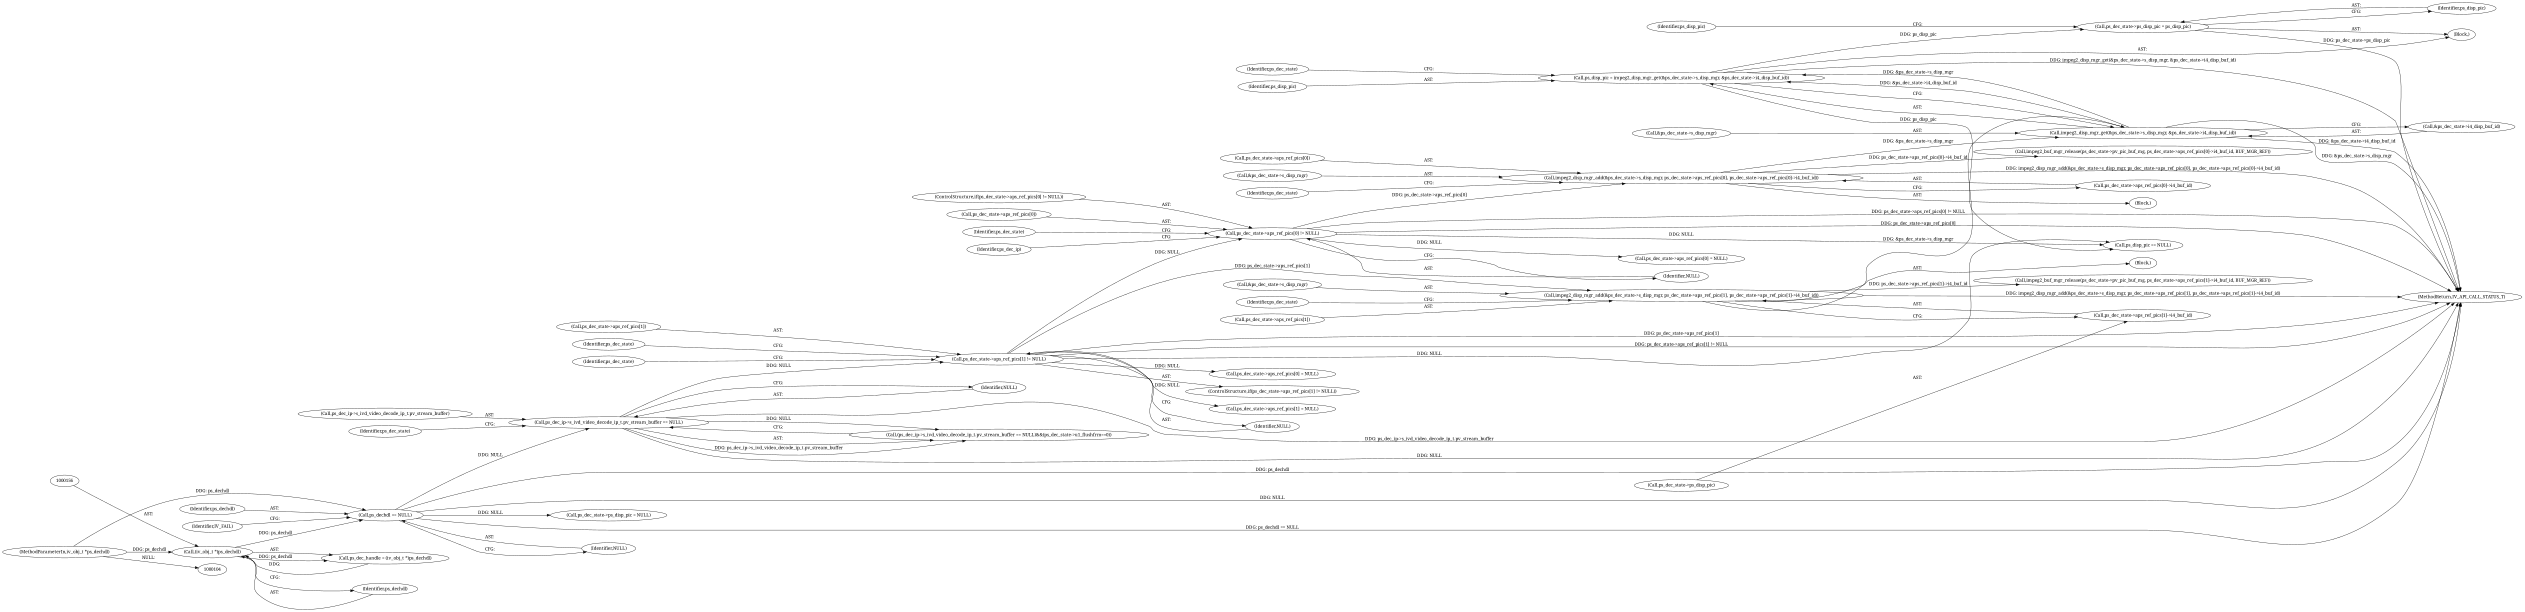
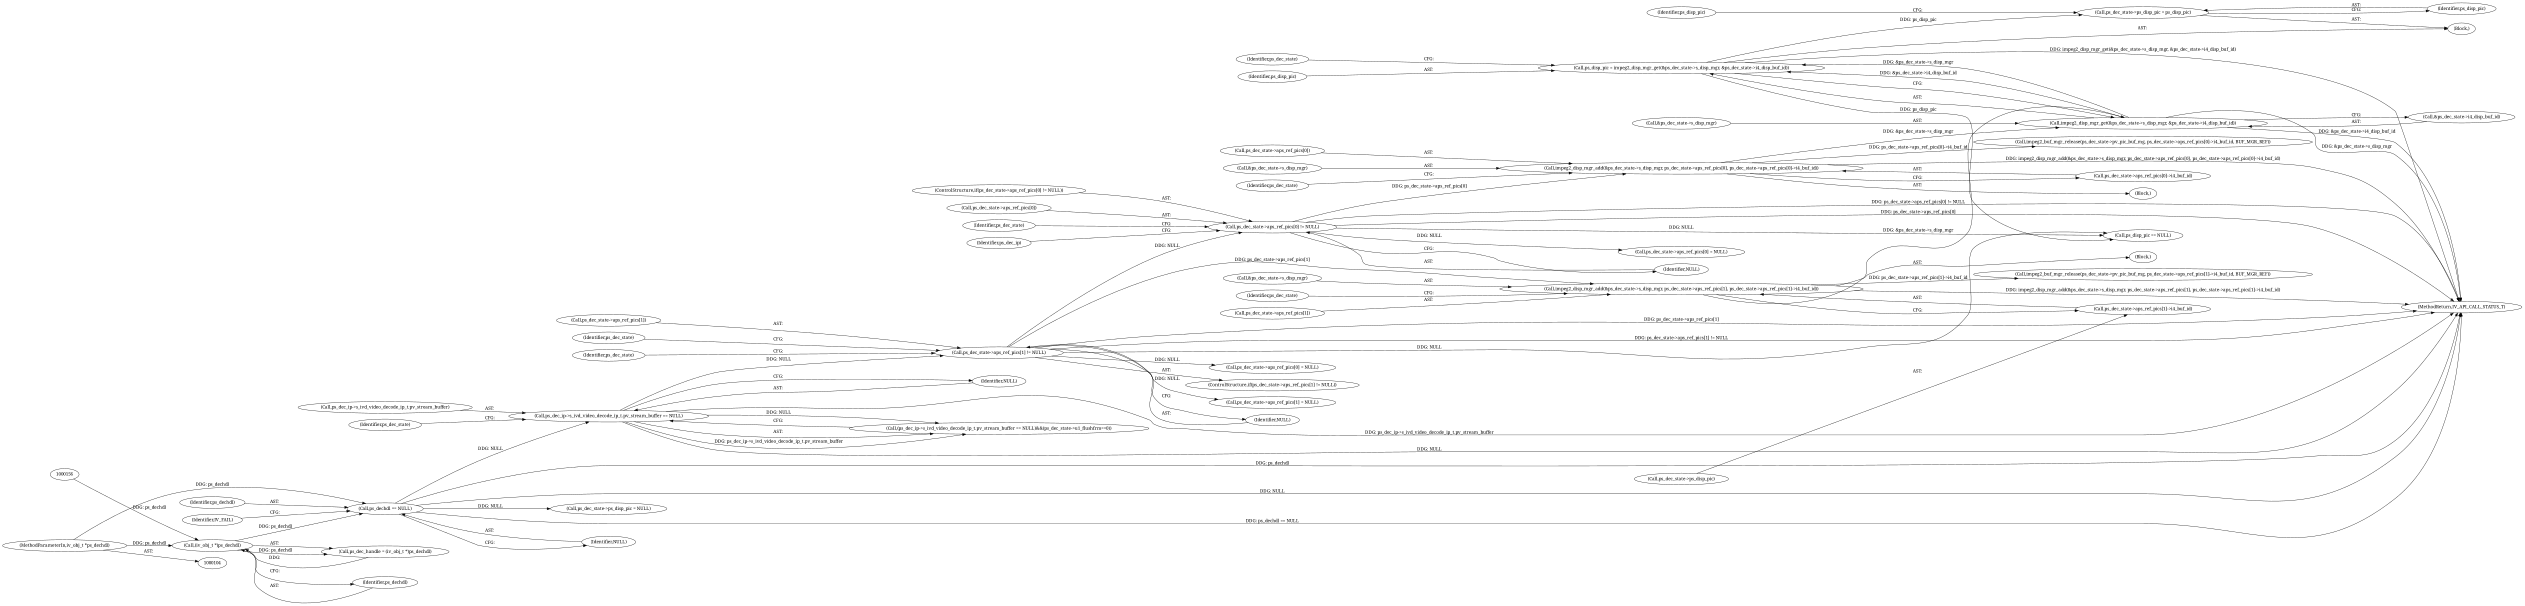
  digraph {
    fontname="Noto Serif"
    rankdir=LR
    node [fontname="Noto Serif"]
    edge [fontname="Noto Serif"]
    n1 [label="(Call,ps_dec_state->ps_disp_pic = ps_disp_pic)"]
    n2 [label="(Block,)"]
    n3 [label="(MethodReturn,IV_API_CALL_STATUS_T)"]
    n4 [label="(Identifier,ps_disp_pic)"]
    n5 [label="(Call,ps_disp_pic = impeg2_disp_mgr_get(&ps_dec_state->s_disp_mgr, &ps_dec_state->i4_disp_buf_id))"]
    n6 [label="(Call,impeg2_disp_mgr_get(&ps_dec_state->s_disp_mgr, &ps_dec_state->i4_disp_buf_id))"]
    n7 [label="(Call,ps_disp_pic == NULL)"]
    n8 [label="(Call,&ps_dec_state->i4_disp_buf_id)"]
    n9 [label="(Call,impeg2_disp_mgr_add(&ps_dec_state->s_disp_mgr, ps_dec_state->aps_ref_pics[0], ps_dec_state->aps_ref_pics[0]->i4_buf_id))"]
    n10 [label="(Block,)"]
    n11 [label="(Call,ps_dec_state->aps_ref_pics[0]->i4_buf_id)"]
    n12 [label="(Call,impeg2_buf_mgr_release(ps_dec_state->pv_pic_buf_mg, ps_dec_state->aps_ref_pics[0]->i4_buf_id, BUF_MGR_REF))"]
    n13 [label="(Call,ps_dec_state->aps_ref_pics[0] != NULL)"]
    n14 [label="(Call,ps_dec_state->aps_ref_pics[0] = NULL)"]
    n15 [label="(Identifier,NULL)"]
    n16 [label="(ControlStructure,if(ps_dec_state->aps_ref_pics[0] != NULL))"]
    n17 [label="(Call,ps_dec_state->aps_ref_pics[1] != NULL)"]
    n18 [label="(Call,impeg2_disp_mgr_add(&ps_dec_state->s_disp_mgr, ps_dec_state->aps_ref_pics[1], ps_dec_state->aps_ref_pics[1]->i4_buf_id))"]
    n19 [label="(Call,ps_dec_state->aps_ref_pics[0] = NULL)"]
    n20 [label="(ControlStructure,if(ps_dec_state->aps_ref_pics[1] != NULL))"]
    n21 [label="(Call,ps_dec_state->aps_ref_pics[1] = NULL)"]
    n22 [label="(Identifier,NULL)"]
    n23 [label="(Block,)"]
    n24 [label="(Call,impeg2_buf_mgr_release(ps_dec_state->pv_pic_buf_mg, ps_dec_state->aps_ref_pics[1]->i4_buf_id, BUF_MGR_REF))"]
    n25 [label="(Call,ps_dec_state->aps_ref_pics[1]->i4_buf_id)"]
    n26 [label="(Call,ps_dec_ip->s_ivd_video_decode_ip_t.pv_stream_buffer == NULL)"]
    n27 [label="(Call,(ps_dec_ip->s_ivd_video_decode_ip_t.pv_stream_buffer == NULL)&&(ps_dec_state->u1_flushfrm==0))"]
    n28 [label="(Identifier,NULL)"]
    n29 [label="(Call,ps_dechdl == NULL)"]
    n30 [label="(Identifier,NULL)"]
    n31 [label="(Call,ps_dec_state->ps_disp_pic = NULL)"]
    n32 [label="(Call,(iv_obj_t *)ps_dechdl)"]
    n33 [label="(Call,ps_dec_handle = (iv_obj_t *)ps_dechdl)"]
    n34 [label="(Identifier,ps_dechdl)"]
    n35 [label="(MethodParameterIn,iv_obj_t *ps_dechdl)"]
    1000104
    n37 [label="(Call,&ps_dec_state->s_disp_mgr)"]
    n38 [label="(Identifier,ps_dechdl)"]
    n39 [label="(Call,&ps_dec_state->s_disp_mgr)"]
    n40 [label="(Call,ps_dec_state->ps_disp_pic)"]
    n41 [label="(Identifier,IV_FAIL)"]
    n42 [label="(Call,ps_dec_state->aps_ref_pics[1])"]
    n43 [label="(Identifier,ps_disp_pic)"]
    n44 [label="(Identifier,ps_dec_state)"]
    n45 [label="(Call,ps_dec_ip->s_ivd_video_decode_ip_t.pv_stream_buffer)"]
    n46 [label="(Identifier,ps_dec_state)"]
    n47 [label="(Call,ps_dec_state->aps_ref_pics[0])"]
    n48 [label="(Identifier,ps_dec_state)"]
    n49 [label="(Call,ps_dec_state->aps_ref_pics[0])"]
    n50 [label="(Call,&ps_dec_state->s_disp_mgr)"]
    n51 [label="(Call,ps_dec_state->aps_ref_pics[1])"]
    n52 [label="(Identifier,ps_dec_state)"]
    n53 [label="(Identifier,ps_dec_state)"]
    n54 [label="(Identifier,ps_dec_state)"]
    n55 [label="(Identifier,ps_dec_ip)"]
    n56 [label="(Identifier,ps_dec_state)"]
    n57 [label="(Identifier,ps_disp_pic)"]
    1000156
    n1 -> n2 [label="AST: "]
-   n1 -> n3 [label="DDG: ps_dec_state->ps_disp_pic"]
    n1 -> n4 [label="CFG: "]
    n4 -> n1 [label="AST: "]
    n5 -> n1 [label="DDG: ps_disp_pic"]
    n5 -> n2 [label="AST: "]
    n5 -> n3 [label="DDG: impeg2_disp_mgr_get(&ps_dec_state->s_disp_mgr, &ps_dec_state->i4_disp_buf_id)"]
    n5 -> n6 [label="CFG: "]
    n5 -> n7 [label="DDG: ps_disp_pic"]
    n6 -> n3 [label="DDG: &ps_dec_state->i4_disp_buf_id"]
    n6 -> n3 [label="DDG: &ps_dec_state->s_disp_mgr"]
    n6 -> n5 [label="AST: "]
    n6 -> n5 [label="DDG: &ps_dec_state->s_disp_mgr"]
    n6 -> n5 [label="DDG: &ps_dec_state->i4_disp_buf_id"]
    n6 -> n8 [label="CFG: "]
    n8 -> n6 [label="AST: "]
    n9 -> n3 [label="DDG: impeg2_disp_mgr_add(&ps_dec_state->s_disp_mgr, ps_dec_state->aps_ref_pics[0], ps_dec_state->aps_ref_pics[0]->i4_buf_id)"]
    n9 -> n6 [label="DDG: &ps_dec_state->s_disp_mgr"]
    n9 -> n10 [label="AST: "]
    n9 -> n11 [label="CFG: "]
    n9 -> n12 [label="DDG: ps_dec_state->aps_ref_pics[0]->i4_buf_id"]
    n11 -> n9 [label="AST: "]
    n13 -> n3 [label="DDG: ps_dec_state->aps_ref_pics[0] != NULL"]
    n13 -> n3 [label="DDG: ps_dec_state->aps_ref_pics[0]"]
    n13 -> n7 [label="DDG: NULL"]
    n13 -> n9 [label="DDG: ps_dec_state->aps_ref_pics[0]"]
    n13 -> n14 [label="DDG: NULL"]
    n13 -> n15 [label="CFG: "]
    n15 -> n13 [label="AST: "]
    n16 -> n13 [label="AST: "]
    n17 -> n3 [label="DDG: ps_dec_state->aps_ref_pics[1]"]
    n17 -> n3 [label="DDG: ps_dec_state->aps_ref_pics[1] != NULL"]
    n17 -> n7 [label="DDG: NULL"]
    n17 -> n13 [label="DDG: NULL"]
    n17 -> n18 [label="DDG: ps_dec_state->aps_ref_pics[1]"]
    n17 -> n19 [label="DDG: NULL"]
    n17 -> n20 [label="AST: "]
    n17 -> n21 [label="DDG: NULL"]
    n17 -> n22 [label="CFG: "]
    n18 -> n3 [label="DDG: impeg2_disp_mgr_add(&ps_dec_state->s_disp_mgr, ps_dec_state->aps_ref_pics[1], ps_dec_state->aps_ref_pics[1]->i4_buf_id)"]
    n18 -> n6 [label="DDG: &ps_dec_state->s_disp_mgr"]
    n18 -> n23 [label="AST: "]
    n18 -> n24 [label="DDG: ps_dec_state->aps_ref_pics[1]->i4_buf_id"]
    n18 -> n25 [label="CFG: "]
    n22 -> n17 [label="AST: "]
    n25 -> n18 [label="AST: "]
    n26 -> n3 [label="DDG: ps_dec_ip->s_ivd_video_decode_ip_t.pv_stream_buffer"]
    n26 -> n3 [label="DDG: NULL"]
    n26 -> n17 [label="DDG: NULL"]
    n26 -> n27 [label="AST: "]
    n26 -> n27 [label="DDG: ps_dec_ip->s_ivd_video_decode_ip_t.pv_stream_buffer"]
    n26 -> n27 [label="DDG: NULL"]
    n26 -> n28 [label="CFG: "]
    n27 -> n26 [label="CFG: "]
    n28 -> n26 [label="AST: "]
    n29 -> n3 [label="DDG: ps_dechdl == NULL"]
    n29 -> n3 [label="DDG: ps_dechdl"]
    n29 -> n3 [label="DDG: NULL"]
    n29 -> n26 [label="DDG: NULL"]
    n29 -> n30 [label="CFG: "]
    n29 -> n31 [label="DDG: NULL"]
    n30 -> n29 [label="AST: "]
    n32 -> n29 [label="DDG: ps_dechdl"]
    n32 -> n33 [label="AST: "]
    n32 -> n33 [label="DDG: ps_dechdl"]
    n32 -> n34 [label="CFG: "]
    n33 -> n32 [label="DDG: "]
    n34 -> n32 [label="AST: "]
    n35 -> n29 [label="DDG: ps_dechdl"]
    n35 -> n32 [label="DDG: ps_dechdl"]
-   n35 -> 1000104 [label="NULL: "]
+   n35 -> 1000104 [label="AST: "]
    n37 -> n18 [label="AST: "]
    n38 -> n29 [label="AST: "]
    n39 -> n6 [label="AST: "]
    n40 -> n25 [label="AST: "]
    n41 -> n29 [label="CFG: "]
    n42 -> n17 [label="AST: "]
    n43 -> n1 [label="CFG: "]
    n44 -> n17 [label="CFG: "]
    n45 -> n26 [label="AST: "]
    n46 -> n17 [label="CFG: "]
    n47 -> n9 [label="AST: "]
    n48 -> n18 [label="CFG: "]
    n49 -> n13 [label="AST: "]
    n50 -> n9 [label="AST: "]
    n51 -> n18 [label="AST: "]
    n52 -> n5 [label="CFG: "]
    n53 -> n13 [label="CFG: "]
    n54 -> n9 [label="CFG: "]
    n55 -> n13 [label="CFG: "]
    n56 -> n26 [label="CFG: "]
    n57 -> n5 [label="AST: "]
-   1000156 -> n32 [label="AST: "]
+   1000156 -> n32 [label="DDG: ps_dechdl"]
  }
